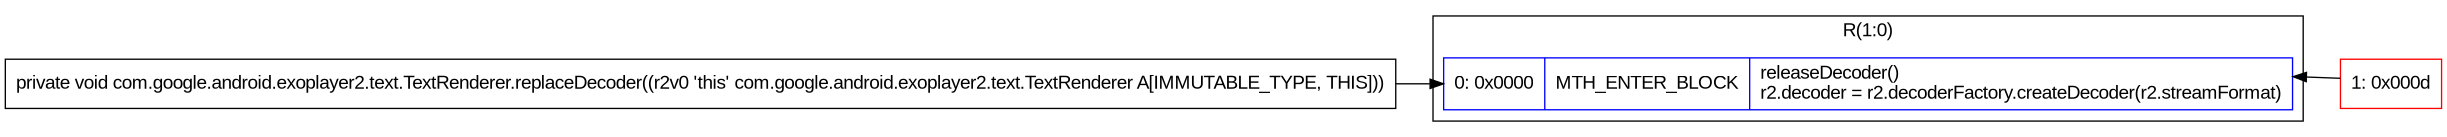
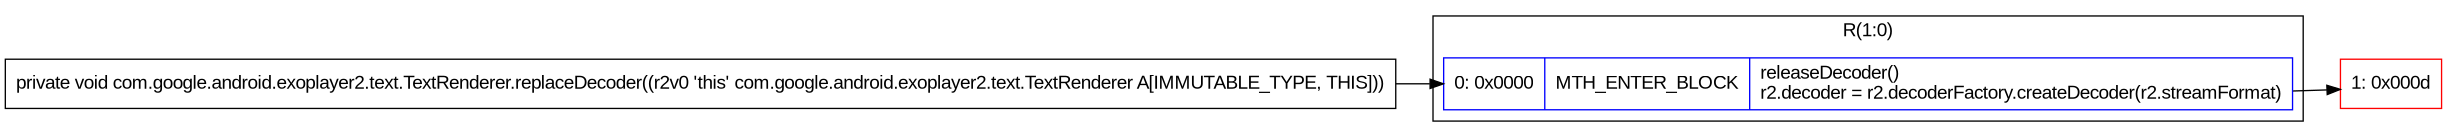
  digraph {
    rankdir=LR
    fontname="Liberation Sans"
    node [shape=record fontname="Liberation Sans"]
    edge [fontname="Liberation Sans"]
    n1 [color=blue label="{0\:\ 0x0000|MTH_ENTER_BLOCK\l|releaseDecoder()\lr2.decoder = r2.decoderFactory.createDecoder(r2.streamFormat)\l}"]
    n2 [color=red label="{1\:\ 0x000d}"]
    n3 [label="{private void com.google.android.exoplayer2.text.TextRenderer.replaceDecoder((r2v0 'this' com.google.android.exoplayer2.text.TextRenderer A[IMMUTABLE_TYPE, THIS])) }"]
    subgraph cluster_1 {
      label="R(1:0)"
      n1
    }
-   n2 -> n1
+   n1 -> n2
    n3 -> n1
  }
